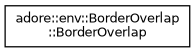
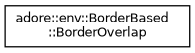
  digraph {
    rankdir=TB
-   n1 [color=black fillcolor=white fontname=Helvetica fontsize=10 height=0.2 label="adore::env::BorderOverlap\l::BorderOverlap" shape=record style=filled width=0.4]
+   n1 [color=black fillcolor=white fontname=Helvetica fontsize=10 height=0.2 label="adore::env::BorderBased\l::BorderOverlap" shape=record style=filled width=0.4]
  }
